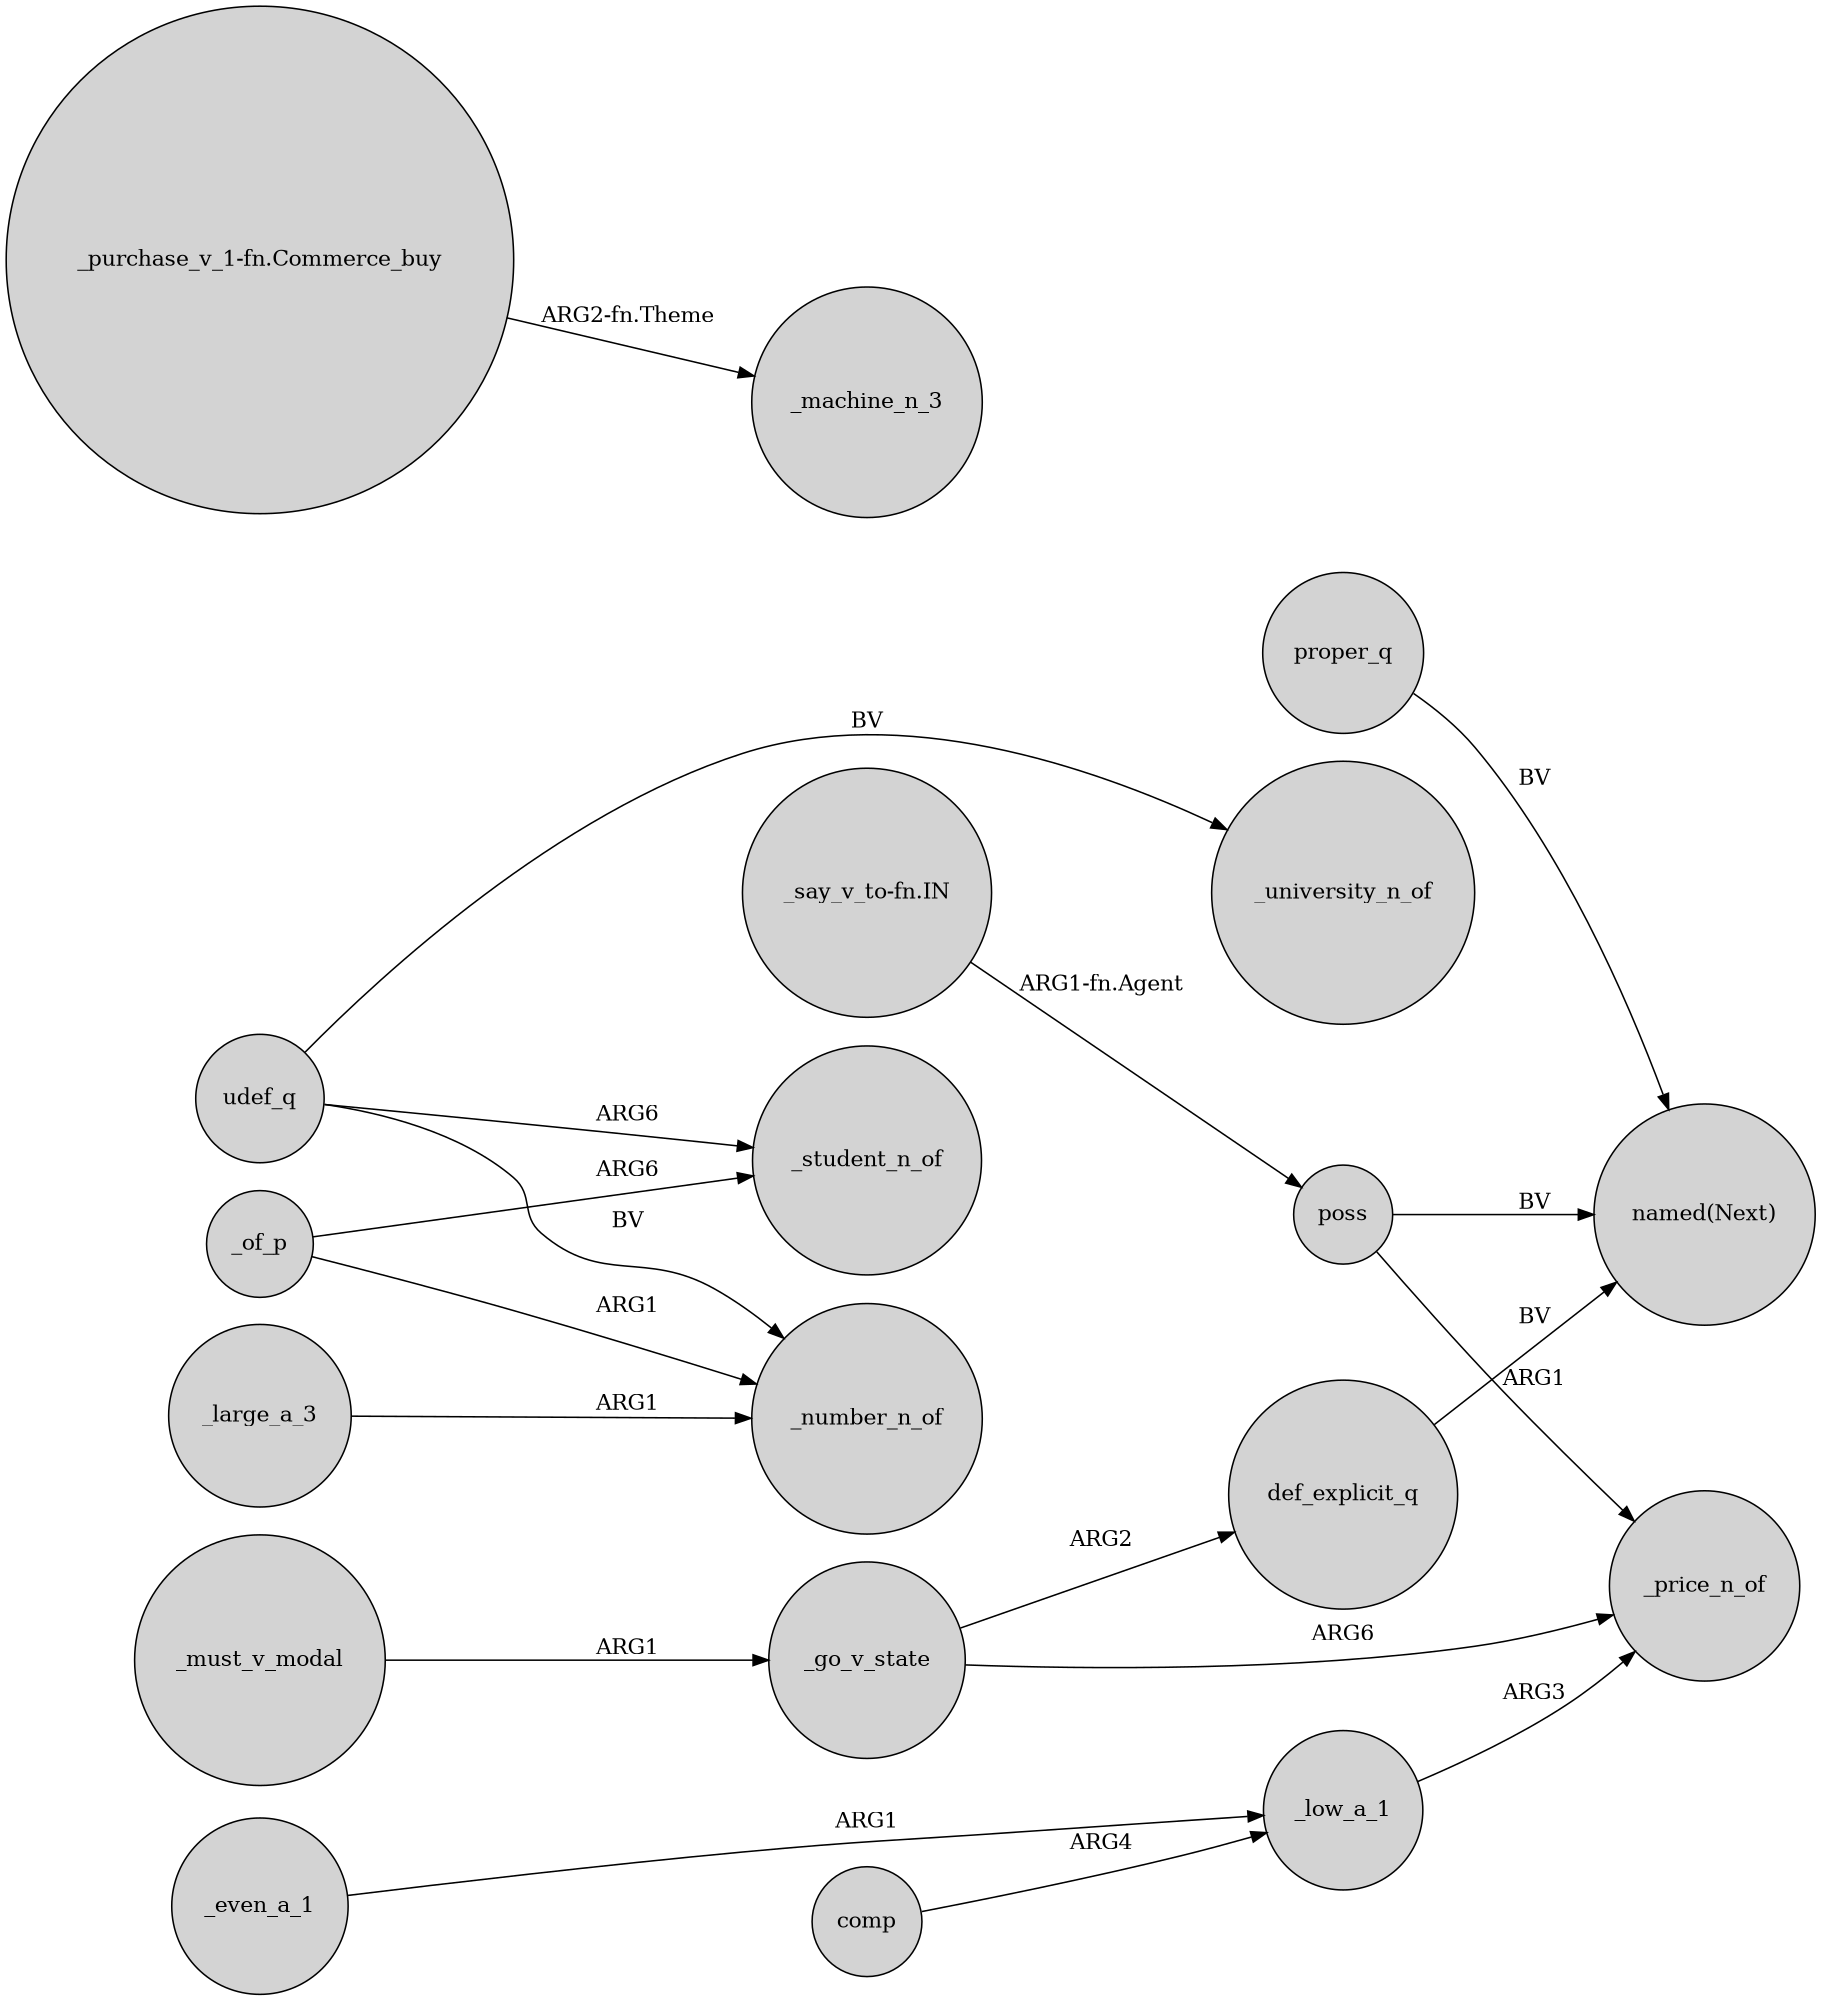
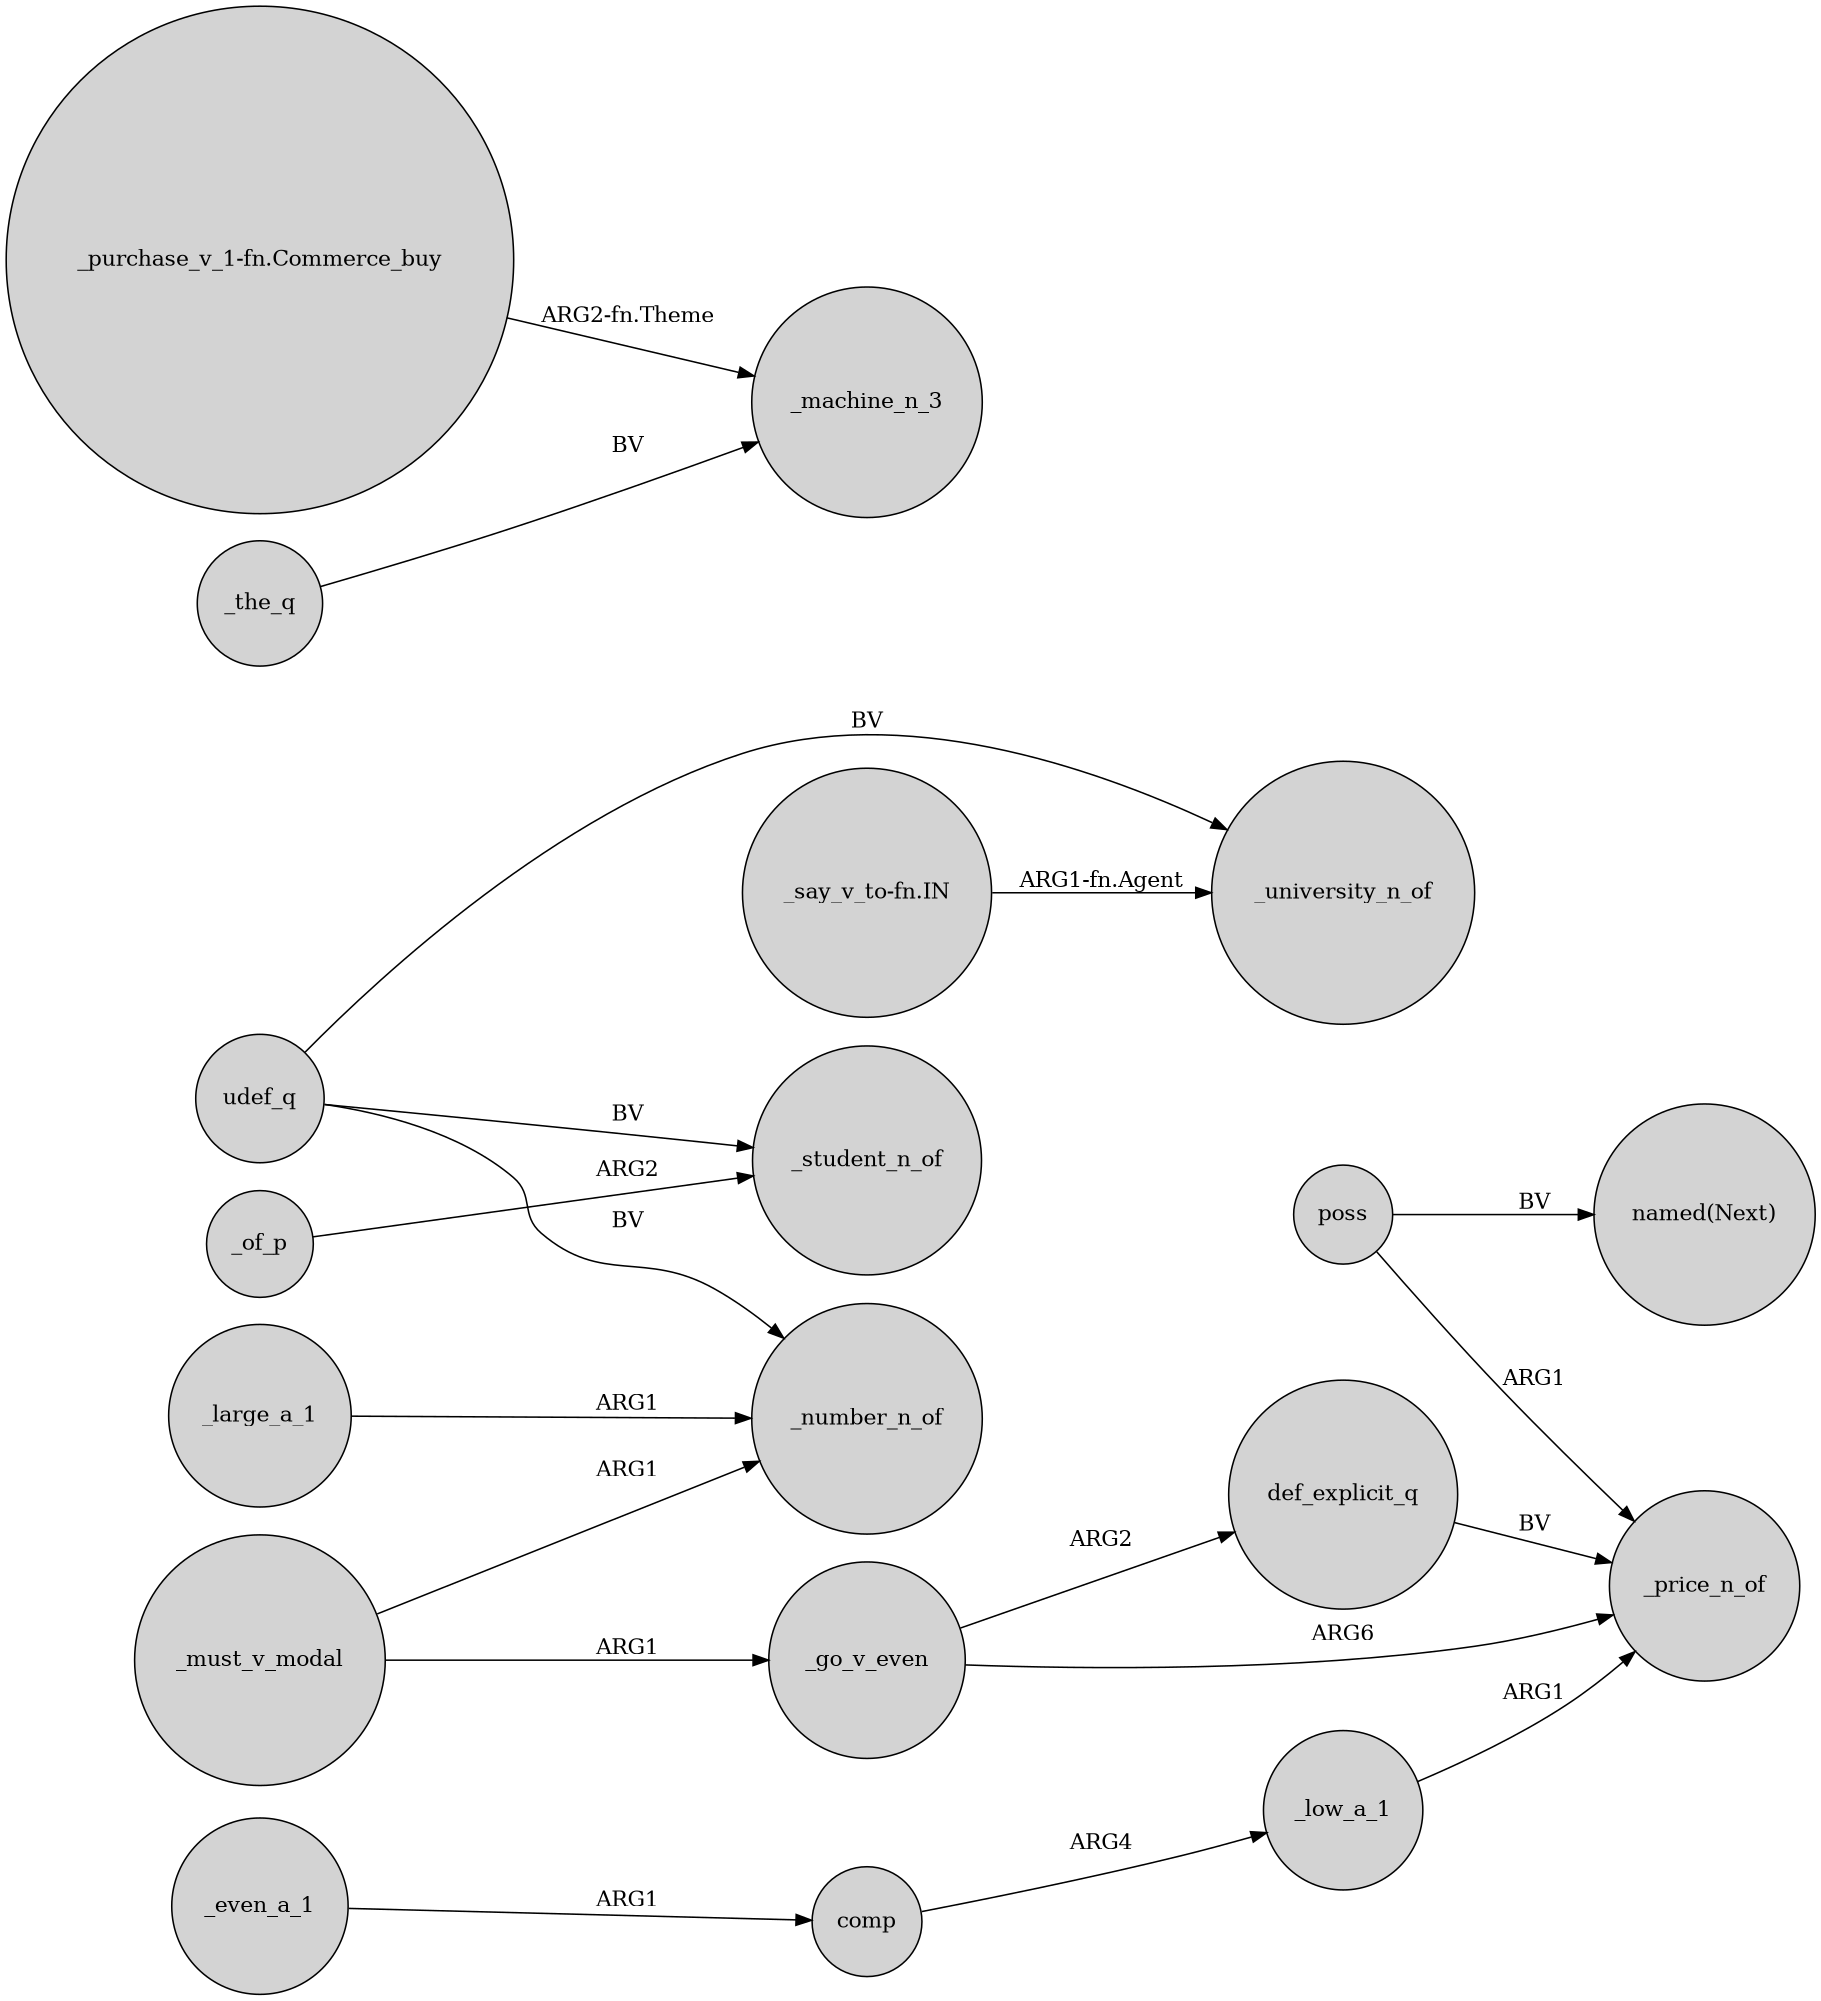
  digraph {
    rankdir=LR
    node [shape=circle style=filled]
    "_say_v_to-fn.IN"
    _university_n_of
    poss
    _price_n_of
    "named(Next)"
    udef_q
    _number_n_of
    _student_n_of
    n9 [label=_machine_n_3]
    "_purchase_v_1-fn.Commerce_buy"
    _must_v_modal
-   _go_v_state
+   _go_v_state [label=_go_v_even]
    _even_a_1
    _low_a_1
    def_explicit_q
-   _large_a_1 [label=_large_a_3]
+   _large_a_1
+   _the_q
    _of_p
-   proper_q
    comp
-   "_say_v_to-fn.IN" -> poss [label="ARG1-fn.Agent"]
+   "_say_v_to-fn.IN" -> _university_n_of [label="ARG1-fn.Agent"]
    poss -> _price_n_of [label=ARG1]
    poss -> "named(Next)" [label=BV]
    udef_q -> _university_n_of [label=BV]
    udef_q -> _number_n_of [label=BV]
-   udef_q -> _student_n_of [label=ARG6]
+   udef_q -> _student_n_of [label=BV]
    "_purchase_v_1-fn.Commerce_buy" -> n9 [label="ARG2-fn.Theme"]
    _must_v_modal -> _go_v_state [label=ARG1]
    _go_v_state -> _price_n_of [label=ARG6]
    _go_v_state -> def_explicit_q [label=ARG2]
-   _even_a_1 -> _low_a_1 [label=ARG1]
-   _low_a_1 -> _price_n_of [label=ARG3]
-   def_explicit_q -> "named(Next)" [label=BV]
+   _even_a_1 -> comp [label=ARG1]
+   _low_a_1 -> _price_n_of [label=ARG1]
+   def_explicit_q -> _price_n_of [label=BV]
    _large_a_1 -> _number_n_of [label=ARG1]
-   _of_p -> _number_n_of [label=ARG1]
-   _of_p -> _student_n_of [label=ARG6]
-   proper_q -> "named(Next)" [label=BV]
+   _the_q -> n9 [label=BV]
+   _must_v_modal -> _number_n_of [label=ARG1]
+   _of_p -> _student_n_of [label=ARG2]
    comp -> _low_a_1 [label=ARG4]
  }
